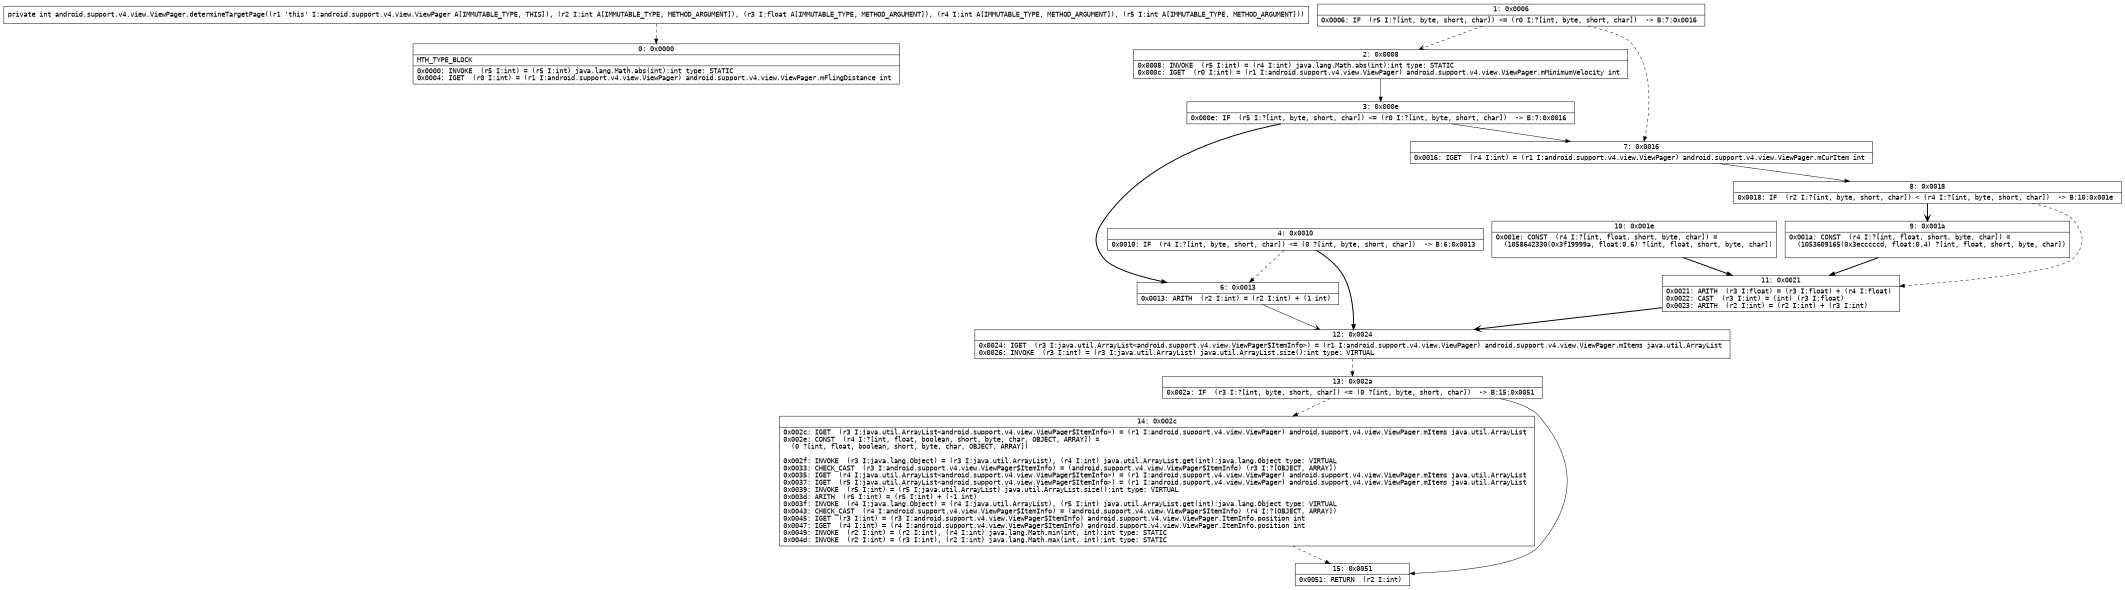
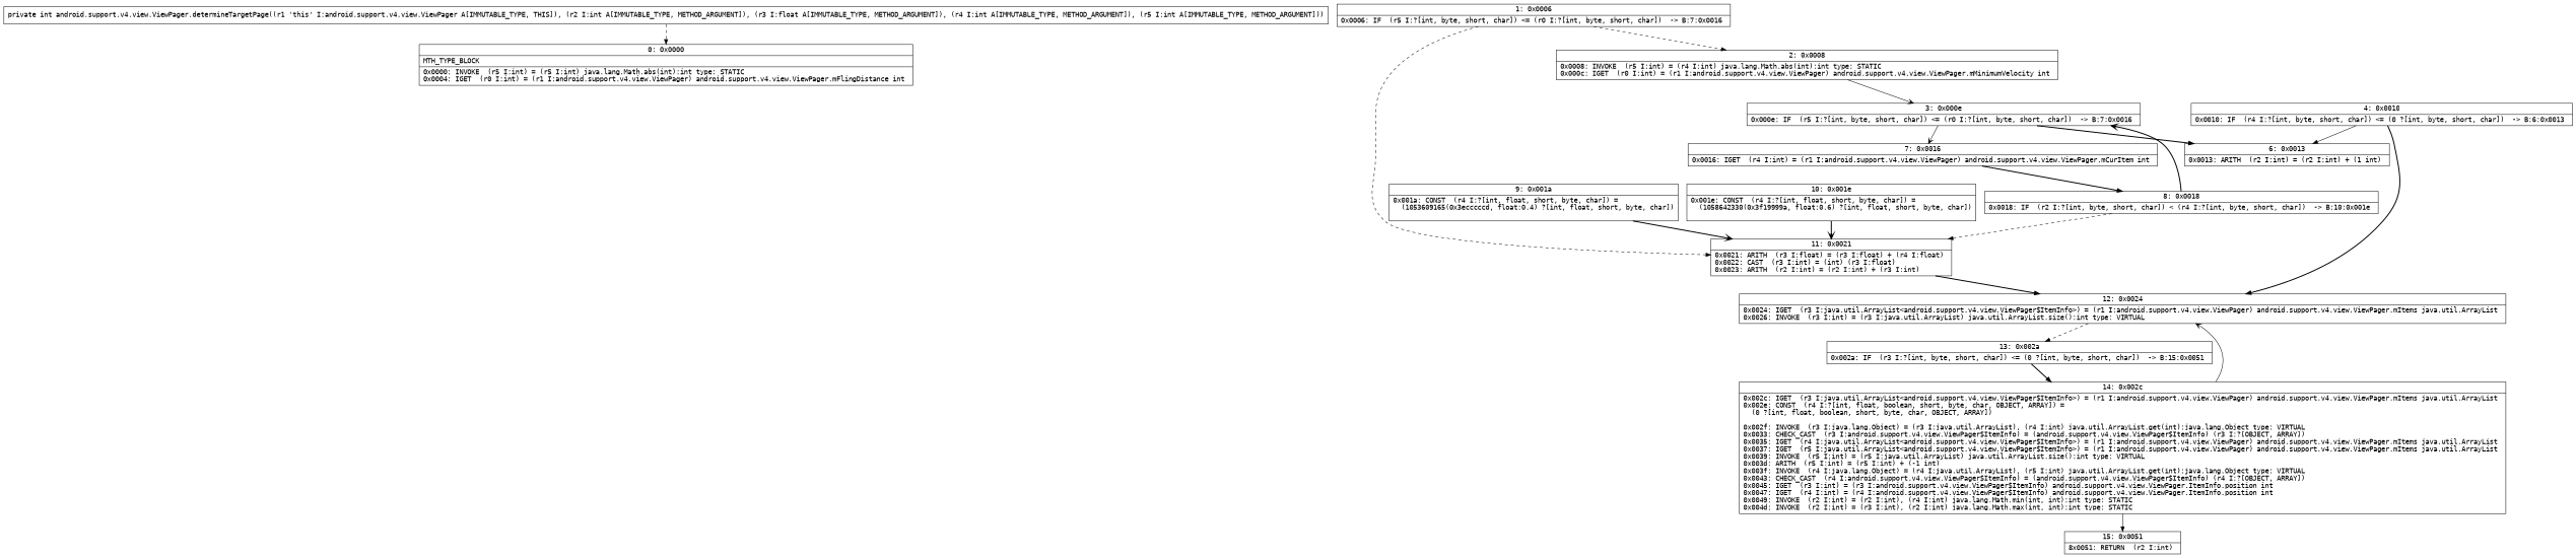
  digraph {
    fontname="DejaVu Sans Mono"
    node [fontname="DejaVu Sans Mono" shape=record]
    edge [arrowhead=normal fontname="DejaVu Sans Mono" style=bold]
    n1 [label="{0\:\ 0x0000|MTH_TYPE_BLOCK\l|0x0000: INVOKE  (r5 I:int) = (r5 I:int) java.lang.Math.abs(int):int type: STATIC \l0x0004: IGET  (r0 I:int) = (r1 I:android.support.v4.view.ViewPager) android.support.v4.view.ViewPager.mFlingDistance int \l}"]
    n2 [label="{1\:\ 0x0006|0x0006: IF  (r5 I:?[int, byte, short, char]) \<= (r0 I:?[int, byte, short, char])  \-\> B:7:0x0016 \l}"]
    n3 [label="{2\:\ 0x0008|0x0008: INVOKE  (r5 I:int) = (r4 I:int) java.lang.Math.abs(int):int type: STATIC \l0x000c: IGET  (r0 I:int) = (r1 I:android.support.v4.view.ViewPager) android.support.v4.view.ViewPager.mMinimumVelocity int \l}"]
    n4 [label="{7\:\ 0x0016|0x0016: IGET  (r4 I:int) = (r1 I:android.support.v4.view.ViewPager) android.support.v4.view.ViewPager.mCurItem int \l}"]
    n5 [label="{3\:\ 0x000e|0x000e: IF  (r5 I:?[int, byte, short, char]) \<= (r0 I:?[int, byte, short, char])  \-\> B:7:0x0016 \l}"]
    n6 [label="{8\:\ 0x0018|0x0018: IF  (r2 I:?[int, byte, short, char]) \< (r4 I:?[int, byte, short, char])  \-\> B:10:0x001e \l}"]
    n7 [label="{6\:\ 0x0013|0x0013: ARITH  (r2 I:int) = (r2 I:int) + (1 int) \l}"]
    n8 [label="{4\:\ 0x0010|0x0010: IF  (r4 I:?[int, byte, short, char]) \<= (0 ?[int, byte, short, char])  \-\> B:6:0x0013 \l}"]
    n9 [label="{12\:\ 0x0024|0x0024: IGET  (r3 I:java.util.ArrayList\<android.support.v4.view.ViewPager$ItemInfo\>) = (r1 I:android.support.v4.view.ViewPager) android.support.v4.view.ViewPager.mItems java.util.ArrayList \l0x0026: INVOKE  (r3 I:int) = (r3 I:java.util.ArrayList) java.util.ArrayList.size():int type: VIRTUAL \l}"]
    n10 [label="{13\:\ 0x002a|0x002a: IF  (r3 I:?[int, byte, short, char]) \<= (0 ?[int, byte, short, char])  \-\> B:15:0x0051 \l}"]
    n11 [label="{9\:\ 0x001a|0x001a: CONST  (r4 I:?[int, float, short, byte, char]) = \l  (1053609165(0x3ecccccd, float:0.4) ?[int, float, short, byte, char])\l \l}"]
    n12 [label="{11\:\ 0x0021|0x0021: ARITH  (r3 I:float) = (r3 I:float) + (r4 I:float) \l0x0022: CAST  (r3 I:int) = (int) (r3 I:float) \l0x0023: ARITH  (r2 I:int) = (r2 I:int) + (r3 I:int) \l}"]
    n13 [label="{10\:\ 0x001e|0x001e: CONST  (r4 I:?[int, float, short, byte, char]) = \l  (1058642330(0x3f19999a, float:0.6) ?[int, float, short, byte, char])\l \l}"]
    n14 [label="{14\:\ 0x002c|0x002c: IGET  (r3 I:java.util.ArrayList\<android.support.v4.view.ViewPager$ItemInfo\>) = (r1 I:android.support.v4.view.ViewPager) android.support.v4.view.ViewPager.mItems java.util.ArrayList \l0x002e: CONST  (r4 I:?[int, float, boolean, short, byte, char, OBJECT, ARRAY]) = \l  (0 ?[int, float, boolean, short, byte, char, OBJECT, ARRAY])\l \l0x002f: INVOKE  (r3 I:java.lang.Object) = (r3 I:java.util.ArrayList), (r4 I:int) java.util.ArrayList.get(int):java.lang.Object type: VIRTUAL \l0x0033: CHECK_CAST  (r3 I:android.support.v4.view.ViewPager$ItemInfo) = (android.support.v4.view.ViewPager$ItemInfo) (r3 I:?[OBJECT, ARRAY]) \l0x0035: IGET  (r4 I:java.util.ArrayList\<android.support.v4.view.ViewPager$ItemInfo\>) = (r1 I:android.support.v4.view.ViewPager) android.support.v4.view.ViewPager.mItems java.util.ArrayList \l0x0037: IGET  (r5 I:java.util.ArrayList\<android.support.v4.view.ViewPager$ItemInfo\>) = (r1 I:android.support.v4.view.ViewPager) android.support.v4.view.ViewPager.mItems java.util.ArrayList \l0x0039: INVOKE  (r5 I:int) = (r5 I:java.util.ArrayList) java.util.ArrayList.size():int type: VIRTUAL \l0x003d: ARITH  (r5 I:int) = (r5 I:int) + (\-1 int) \l0x003f: INVOKE  (r4 I:java.lang.Object) = (r4 I:java.util.ArrayList), (r5 I:int) java.util.ArrayList.get(int):java.lang.Object type: VIRTUAL \l0x0043: CHECK_CAST  (r4 I:android.support.v4.view.ViewPager$ItemInfo) = (android.support.v4.view.ViewPager$ItemInfo) (r4 I:?[OBJECT, ARRAY]) \l0x0045: IGET  (r3 I:int) = (r3 I:android.support.v4.view.ViewPager$ItemInfo) android.support.v4.view.ViewPager.ItemInfo.position int \l0x0047: IGET  (r4 I:int) = (r4 I:android.support.v4.view.ViewPager$ItemInfo) android.support.v4.view.ViewPager.ItemInfo.position int \l0x0049: INVOKE  (r2 I:int) = (r2 I:int), (r4 I:int) java.lang.Math.min(int, int):int type: STATIC \l0x004d: INVOKE  (r2 I:int) = (r3 I:int), (r2 I:int) java.lang.Math.max(int, int):int type: STATIC \l}"]
-   n15 [label="{15\:\ 0x0051|0x0051: RETURN  (r2 I:int) \l}"]
+   n15 [label="{15\:\ 0x0051|8x0051: RETURN  (r2 I:int) \l}"]
    n16 [label="{private int android.support.v4.view.ViewPager.determineTargetPage((r1 'this' I:android.support.v4.view.ViewPager A[IMMUTABLE_TYPE, THIS]), (r2 I:int A[IMMUTABLE_TYPE, METHOD_ARGUMENT]), (r3 I:float A[IMMUTABLE_TYPE, METHOD_ARGUMENT]), (r4 I:int A[IMMUTABLE_TYPE, METHOD_ARGUMENT]), (r5 I:int A[IMMUTABLE_TYPE, METHOD_ARGUMENT])) }"]
-   n2 -> n3 [arrowhead=vee style=dashed]
-   n2 -> n4 [style=dashed]
-   n3 -> n5 [style=solid]
-   n4 -> n6 [style=solid]
-   n5 -> n4 [style=solid]
+   n2 -> n3 [style=dashed]
+   n2 -> n12 [style=dashed]
+   n3 -> n5 [arrowhead=vee style=solid]
+   n4 -> n6
+   n5 -> n4 [arrowhead=vee style=solid]
    n5 -> n7
-   n6 -> n11 [arrowhead=vee]
+   n6 -> n5 [arrowhead=vee]
    n6 -> n12 [style=dashed]
-   n7 -> n9 [arrowhead=vee style=solid]
-   n8 -> n7 [style=dashed]
+   n14 -> n9 [arrowhead=vee style=solid]
+   n8 -> n7 [style=solid]
    n8 -> n9
    n9 -> n10 [style=dashed]
-   n10 -> n14 [style=dashed]
-   n10 -> n15 [style=solid]
-   n11 -> n12
-   n12 -> n9 [arrowhead=vee]
-   n13 -> n12
-   n14 -> n15 [style=dashed]
+   n10 -> n14
+   n11 -> n12 [arrowhead=vee]
+   n12 -> n9
+   n13 -> n12 [arrowhead=vee]
+   n14 -> n15 [style=solid]
    n16 -> n1 [style=dashed]
  }
